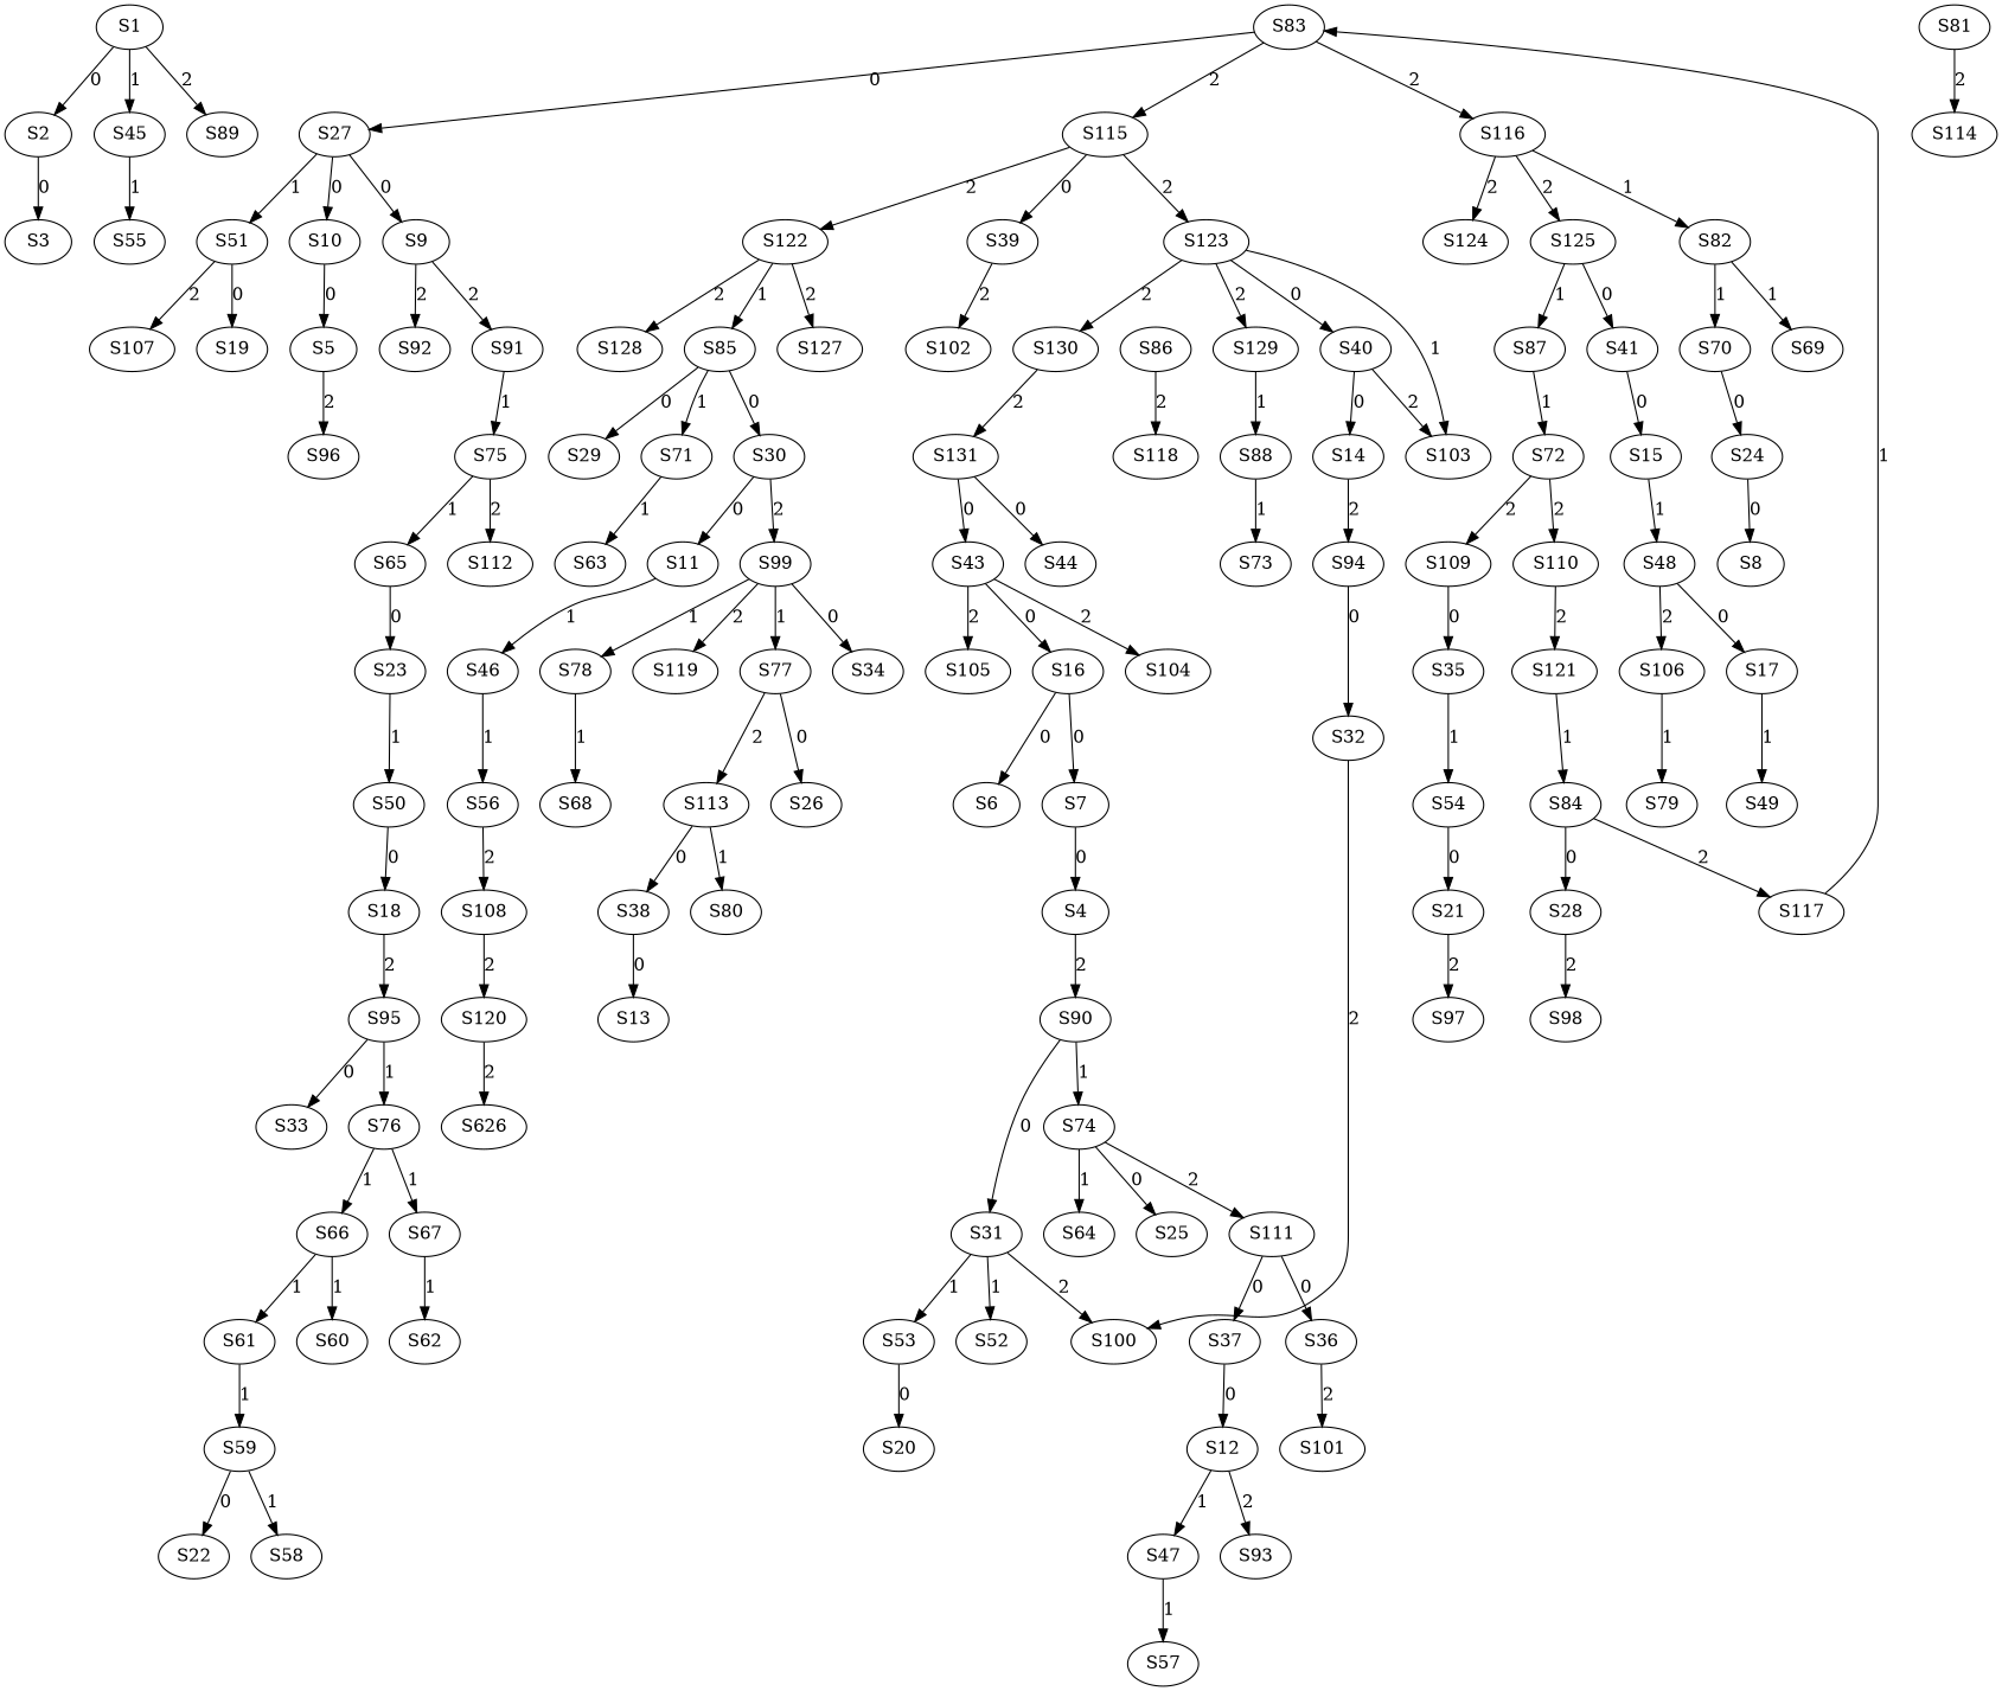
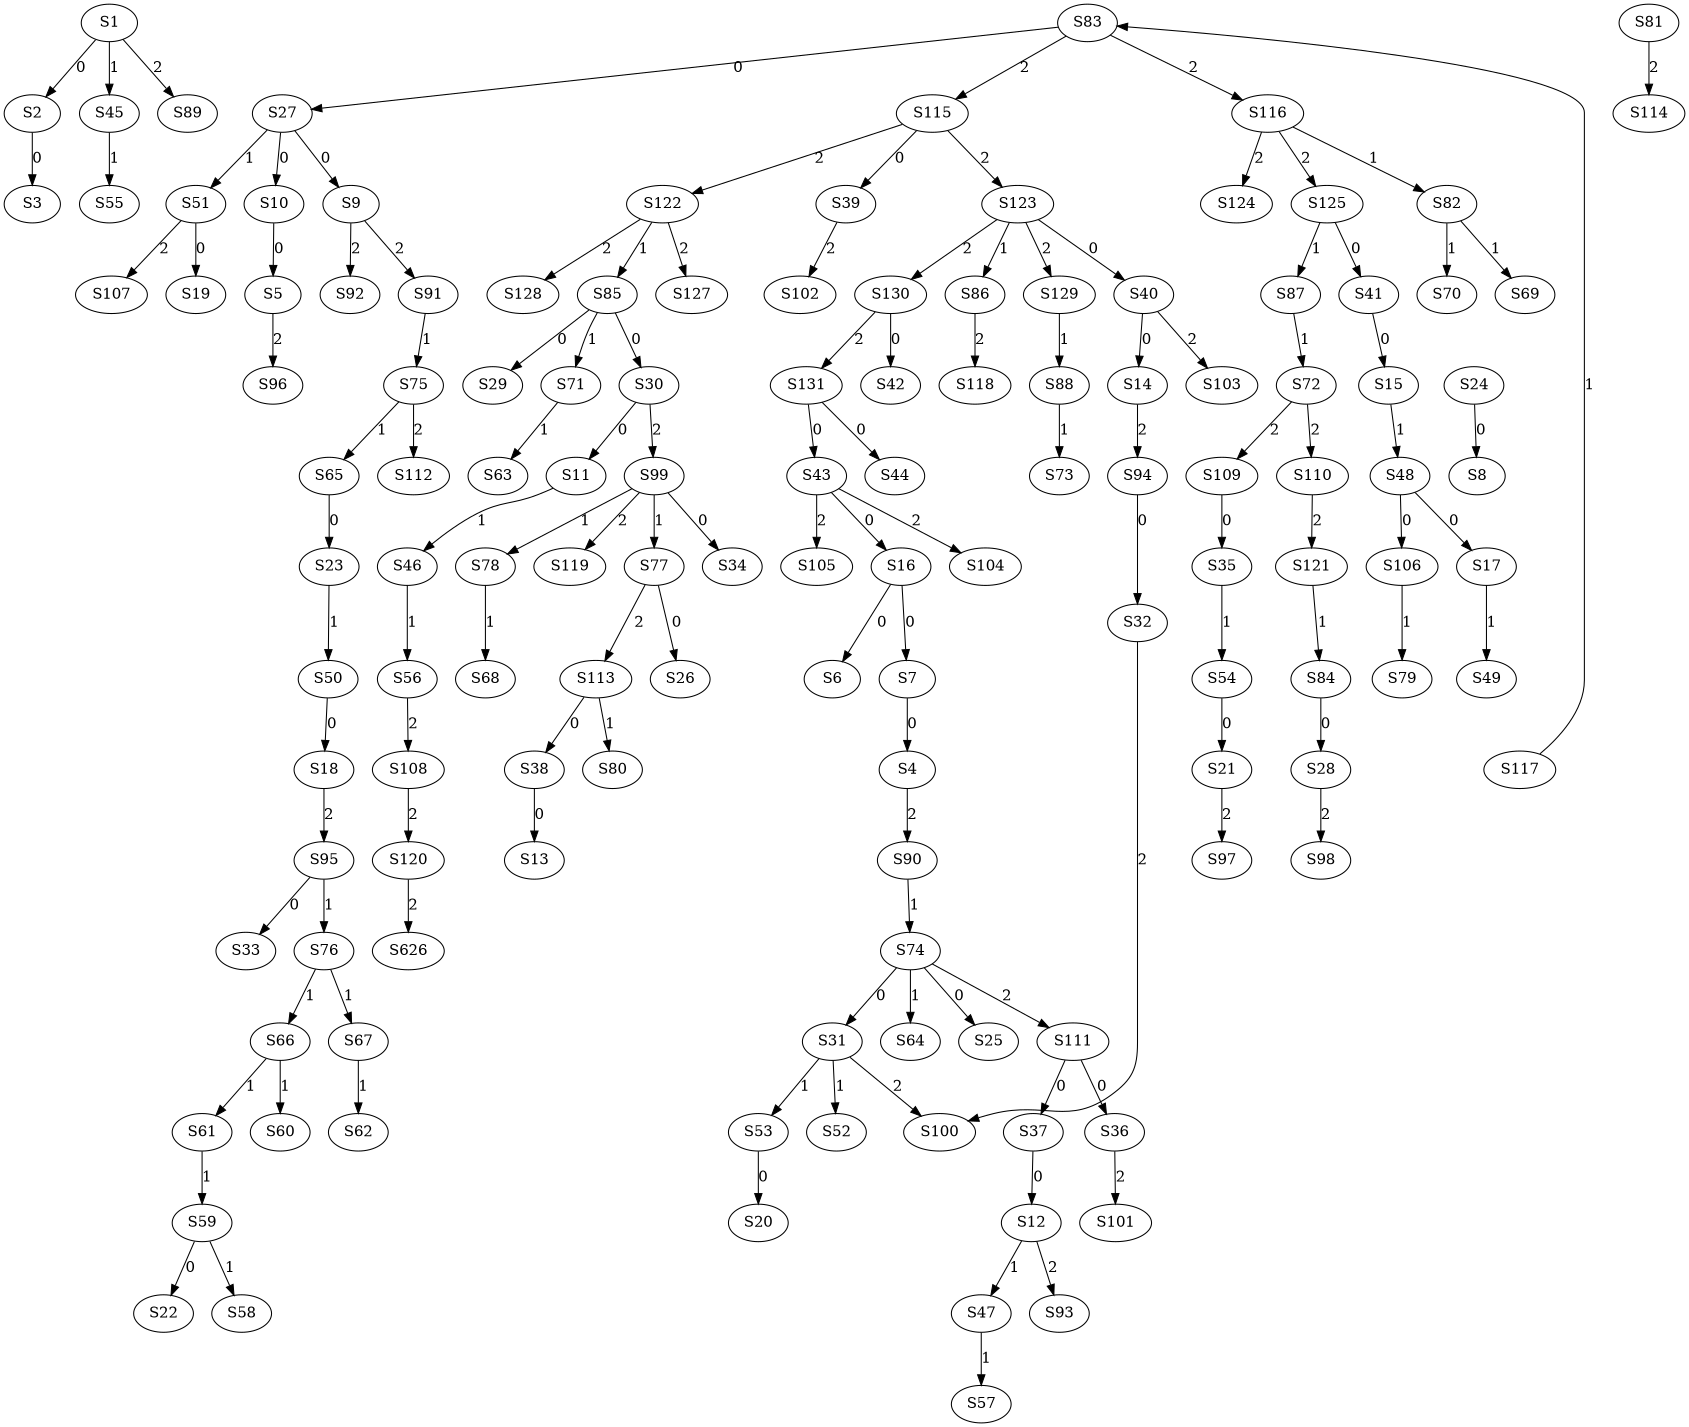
  strict digraph {
    S1
    S2
    S45
    S89
    S3
    S55
    S7
    S4
    S90
    S74
    S31
    S10
    S5
    S96
    S16
    S6
    S24
    S8
    S27
    S9
    S51
    S91
    S92
    S19
    S107
    S75
    S30
    S11
    S99
    S46
    S77
    S34
    S78
    S119
    S56
    S37
    S12
    S47
    S93
    S57
    S38
    S13
    S40
    S14
    S103
    S94
    S32
    S41
    S15
    S48
    S17
    S106
    S43
    S104
    S105
    S49
    S79
    S50
    S18
    S95
    S33
    S76
    S53
    S20
    S54
    S21
    S97
    S59
    S22
    S58
    S65
    S23
    S70
    S25
    S111
    S64
    S36
    S26
    S113
    S80
    S83
    S115
    S116
    S39
    S123
    S122
    S125
    S82
    S124
    S84
    S28
    S117
    S98
    S85
    S29
    S71
    S63
    S52
    S100
    S66
    S67
    S68
    S109
    S35
    S101
    S102
    S130
    S86
    S129
    S81
    S114
    S127
    S128
+   S42
    S131
    S118
    S88
    S87
    S72
    S44
    S108
    S120
    S61
    S60
    S62
    S112
    S69
    S110
    S121
    S73
    n131 [label=S626]
    S1 -> S2 [label=0]
    S1 -> S45 [label=1]
    S1 -> S89 [label=2]
    S2 -> S3 [label=0]
    S45 -> S55 [label=1]
    S7 -> S4 [label=0]
    S4 -> S90 [label=2]
    S90 -> S74 [label=1]
-   S90 -> S31 [label=0]
+   S74 -> S31 [label=0]
    S74 -> S25 [label=0]
    S74 -> S111 [label=2]
    S74 -> S64 [label=1]
    S31 -> S53 [label=1]
    S31 -> S52 [label=1]
    S31 -> S100 [label=2]
    S10 -> S5 [label=0]
    S5 -> S96 [label=2]
    S16 -> S7 [label=0]
    S16 -> S6 [label=0]
    S24 -> S8 [label=0]
    S27 -> S10 [label=0]
    S27 -> S9 [label=0]
    S27 -> S51 [label=1]
    S9 -> S91 [label=2]
    S9 -> S92 [label=2]
    S51 -> S19 [label=0]
    S51 -> S107 [label=2]
    S91 -> S75 [label=1]
    S75 -> S65 [label=1]
    S75 -> S112 [label=2]
    S30 -> S11 [label=0]
    S30 -> S99 [label=2]
    S11 -> S46 [label=1]
    S99 -> S77 [label=1]
    S99 -> S34 [label=0]
    S99 -> S78 [label=1]
    S99 -> S119 [label=2]
    S46 -> S56 [label=1]
    S77 -> S26 [label=0]
    S77 -> S113 [label=2]
    S78 -> S68 [label=1]
    S56 -> S108 [label=2]
    S37 -> S12 [label=0]
    S12 -> S47 [label=1]
    S12 -> S93 [label=2]
    S47 -> S57 [label=1]
    S38 -> S13 [label=0]
    S40 -> S14 [label=0]
    S40 -> S103 [label=2]
    S14 -> S94 [label=2]
    S94 -> S32 [label=0]
    S32 -> S100 [label=2]
    S41 -> S15 [label=0]
    S15 -> S48 [label=1]
    S48 -> S17 [label=0]
-   S48 -> S106 [label=2]
+   S48 -> S106 [label=0]
    S17 -> S49 [label=1]
    S106 -> S79 [label=1]
    S43 -> S16 [label=0]
    S43 -> S104 [label=2]
    S43 -> S105 [label=2]
    S50 -> S18 [label=0]
    S18 -> S95 [label=2]
    S95 -> S33 [label=0]
    S95 -> S76 [label=1]
    S76 -> S66 [label=1]
    S76 -> S67 [label=1]
    S53 -> S20 [label=0]
    S54 -> S21 [label=0]
    S21 -> S97 [label=2]
    S59 -> S22 [label=0]
    S59 -> S58 [label=1]
    S65 -> S23 [label=0]
    S23 -> S50 [label=1]
-   S70 -> S24 [label=0]
    S111 -> S37 [label=0]
    S111 -> S36 [label=0]
    S36 -> S101 [label=2]
    S113 -> S38 [label=0]
    S113 -> S80 [label=1]
    S83 -> S27 [label=0]
    S83 -> S115 [label=2]
    S83 -> S116 [label=2]
    S115 -> S39 [label=0]
    S115 -> S123 [label=2]
    S115 -> S122 [label=2]
    S116 -> S125 [label=2]
    S116 -> S82 [label=1]
    S116 -> S124 [label=2]
    S39 -> S102 [label=2]
    S123 -> S40 [label=0]
    S123 -> S130 [label=2]
-   S123 -> S103 [label=1]
+   S123 -> S86 [label=1]
    S123 -> S129 [label=2]
    S122 -> S85 [label=1]
    S122 -> S127 [label=2]
    S122 -> S128 [label=2]
    S125 -> S41 [label=0]
    S125 -> S87 [label=1]
    S82 -> S70 [label=1]
    S82 -> S69 [label=1]
    S84 -> S28 [label=0]
-   S84 -> S117 [label=2]
    S28 -> S98 [label=2]
    S117 -> S83 [label=1]
    S85 -> S30 [label=0]
    S85 -> S29 [label=0]
    S85 -> S71 [label=1]
    S71 -> S63 [label=1]
    S66 -> S61 [label=1]
    S66 -> S60 [label=1]
    S67 -> S62 [label=1]
    S109 -> S35 [label=0]
    S35 -> S54 [label=1]
+   S130 -> S42 [label=0]
    S130 -> S131 [label=2]
    S86 -> S118 [label=2]
    S129 -> S88 [label=1]
    S81 -> S114 [label=2]
    S131 -> S43 [label=0]
    S131 -> S44 [label=0]
    S88 -> S73 [label=1]
    S87 -> S72 [label=1]
    S72 -> S109 [label=2]
    S72 -> S110 [label=2]
    S108 -> S120 [label=2]
    S120 -> n131 [label=2]
    S61 -> S59 [label=1]
    S110 -> S121 [label=2]
    S121 -> S84 [label=1]
  }
